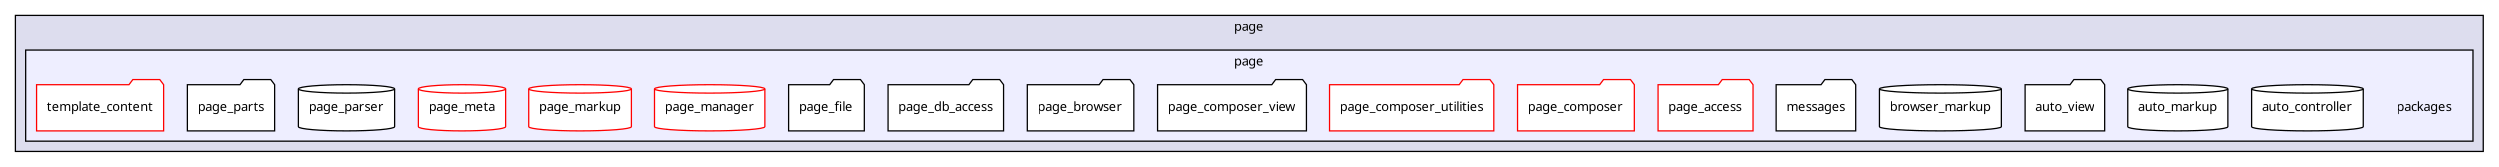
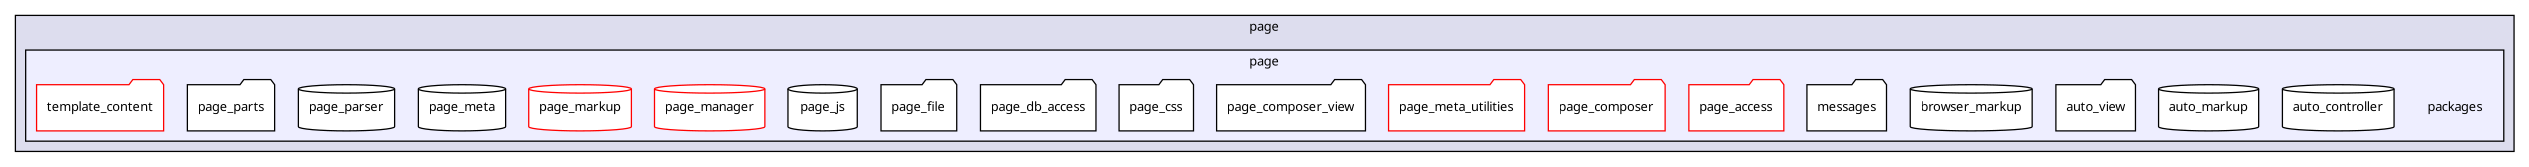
  digraph {
    compound=true
    node [fontname="FreeSans.ttf" fontsize=10 shape=folder color=black fillcolor=white style=filled]
    n1 [label=packages shape=plaintext color="" fillcolor="" style=""]
    n2 [label=auto_controller shape=cylinder]
    n3 [label=auto_markup shape=cylinder]
    n4 [label=auto_view]
    n5 [label=browser_markup shape=cylinder]
    n6 [label=messages]
    n7 [color=red label=page_access]
    n8 [color=red label=page_composer]
-   n9 [color=red label=page_composer_utilities]
+   n9 [color=red label=page_meta_utilities]
    n10 [label=page_composer_view]
-   n11 [label=page_browser]
+   n11 [label=page_css]
    n12 [label=page_db_access]
    n13 [label=page_file]
+   n14 [label=page_js shape=cylinder]
    n15 [color=red label=page_manager shape=cylinder]
    n16 [color=red label=page_markup shape=cylinder]
-   n17 [color=red label=page_meta shape=cylinder]
+   n17 [label=page_meta shape=cylinder]
    n18 [label=page_parser shape=cylinder]
    n19 [label=page_parts]
    n20 [color=red label=template_content]
    subgraph cluster_1 {
      bgcolor="#ddddee"
      fontname="FreeSans.ttf"
      fontsize=10
      label=page
      pencolor=black
      subgraph cluster_2 {
        bgcolor="#eeeeff"
        fontname="FreeSans.ttf"
        fontsize=10
        pencolor=black
        n1
        n2
        n3
        n4
        n5
        n6
        n7
        n8
        n9
        n10
        n11
        n12
        n13
+       n14
        n15
        n16
        n17
        n18
        n19
        n20
      }
    }
  }
